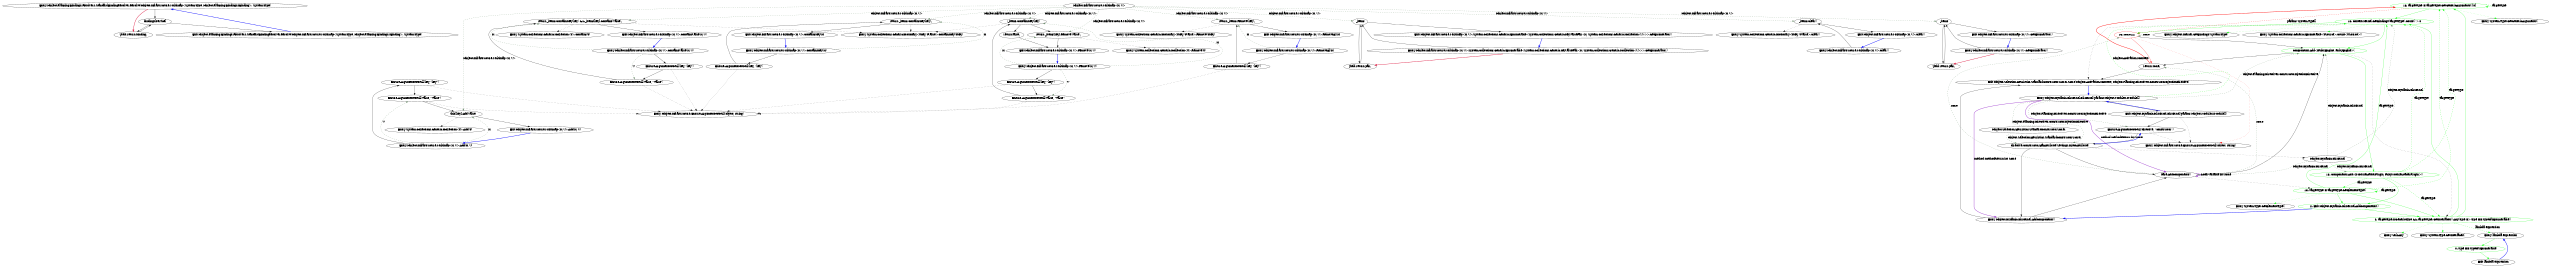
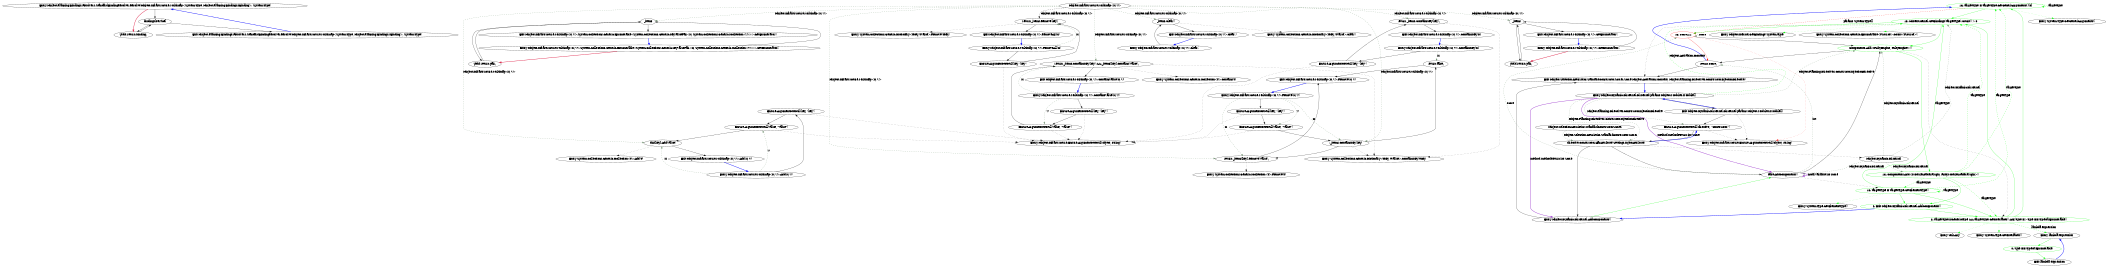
  digraph {
    node [cluster="Ninject.Selection.Heuristics.StandardConstructorScorer.Score(Ninject.Activation.IContext, Ninject.Planning.Directives.ConstructorInjectionDirective)" file="Selector.cs" span="0-0"]
    edge [style=solid]
    n1 [cluster="Ninject.Planning.Bindings.Resolvers.StandardBindingResolver.Resolve(Ninject.Infrastructure.Multimap<System.Type, Ninject.Planning.Bindings.IBinding>, System.Type)" file="EnumerableDependenciesTests.cs" label="Entry Ninject.Planning.Bindings.Resolvers.StandardBindingResolver.Resolve(Ninject.Infrastructure.Multimap<System.Type, Ninject.Planning.Bindings.IBinding>, System.Type)" span="29-29"]
    n2 [cluster="Ninject.Planning.Bindings.Resolvers.StandardBindingResolver.Resolve(Ninject.Infrastructure.Multimap<System.Type, Ninject.Planning.Bindings.IBinding>, System.Type)" file="EnumerableDependenciesTests.cs" label="bindings[service]" span="31-31"]
    n3 [cluster="Ninject.Planning.Bindings.Resolvers.StandardBindingResolver.Resolve(Ninject.Infrastructure.Multimap<System.Type, Ninject.Planning.Bindings.IBinding>, System.Type)" file="EnumerableDependenciesTests.cs" label="yield return binding;" span="32-32"]
    n4 [cluster="Ninject.Planning.Bindings.Resolvers.StandardBindingResolver.Resolve(Ninject.Infrastructure.Multimap<System.Type, Ninject.Planning.Bindings.IBinding>, System.Type)" file="EnumerableDependenciesTests.cs" label="Exit Ninject.Planning.Bindings.Resolvers.StandardBindingResolver.Resolve(Ninject.Infrastructure.Multimap<System.Type, Ninject.Planning.Bindings.IBinding>, System.Type)" span="29-29"]
    n5 [cluster="System.Collections.Generic.Dictionary<TKey, TValue>.ContainsKey(TKey)" label="Entry System.Collections.Generic.Dictionary<TKey, TValue>.ContainsKey(TKey)"]
    n6 [cluster="System.Collections.Generic.ICollection<T>.Contains(T)" label="Entry System.Collections.Generic.ICollection<T>.Contains(T)"]
    n7 [cluster="Ninject.Infrastructure.Multimap<K, V>.Add(K, V)" label="Entry Ninject.Infrastructure.Multimap<K, V>.Add(K, V)" span="64-64"]
    n8 [cluster="Ninject.Infrastructure.Multimap<K, V>.Add(K, V)" label="Ensure.ArgumentNotNull(key, ''key'')" span="66-66"]
    n9 [cluster="Ninject.Infrastructure.Multimap<K, V>.Add(K, V)" label="Ensure.ArgumentNotNull(value, ''value'')" span="67-67"]
    n10 [cluster="Ninject.Infrastructure.Multimap<K, V>.Add(K, V)" label="this[key].Add(value)" span="69-69"]
    n11 [cluster="Ninject.Infrastructure.Ensure.ArgumentNotNull(object, string)" label="Entry Ninject.Infrastructure.Ensure.ArgumentNotNull(object, string)" span="17-17"]
    n12 [cluster="Ninject.Infrastructure.Multimap<K, V>.Add(K, V)" label="Exit Ninject.Infrastructure.Multimap<K, V>.Add(K, V)" span="64-64"]
    n13 [cluster="System.Collections.Generic.ICollection<T>.Add(T)" label="Entry System.Collections.Generic.ICollection<T>.Add(T)"]
    n14 [cluster="Ninject.Infrastructure.Multimap<K, V>.RemoveAll(K)" label="Entry Ninject.Infrastructure.Multimap<K, V>.RemoveAll(K)" span="94-94"]
    n15 [cluster="Ninject.Infrastructure.Multimap<K, V>.RemoveAll(K)" label="Ensure.ArgumentNotNull(key, ''key'')" span="96-96"]
    n16 [cluster="Ninject.Infrastructure.Multimap<K, V>.RemoveAll(K)" label="return _items.Remove(key);" span="97-97"]
    n17 [cluster="Ninject.Infrastructure.Multimap<K, V>.RemoveAll(K)" label="Exit Ninject.Infrastructure.Multimap<K, V>.RemoveAll(K)" span="94-94"]
    n18 [cluster="System.Collections.Generic.Dictionary<TKey, TValue>.Remove(TKey)" label="Entry System.Collections.Generic.Dictionary<TKey, TValue>.Remove(TKey)"]
    n19 [cluster="System.Collections.Generic.ICollection<T>.Remove(T)" label="Entry System.Collections.Generic.ICollection<T>.Remove(T)"]
    n20 [cluster="Ninject.Infrastructure.Multimap<K, V>.System.Collections.Generic.IEnumerable<System.Collections.Generic.KeyValuePair<K, System.Collections.Generic.ICollection<V>>>.GetEnumerator()" label="Entry Ninject.Infrastructure.Multimap<K, V>.System.Collections.Generic.IEnumerable<System.Collections.Generic.KeyValuePair<K, System.Collections.Generic.ICollection<V>>>.GetEnumerator()" span="143-143"]
    n21 [cluster="Ninject.Infrastructure.Multimap<K, V>.System.Collections.Generic.IEnumerable<System.Collections.Generic.KeyValuePair<K, System.Collections.Generic.ICollection<V>>>.GetEnumerator()" label=_items span="145-145"]
    n22 [cluster="Ninject.Infrastructure.Multimap<K, V>.System.Collections.Generic.IEnumerable<System.Collections.Generic.KeyValuePair<K, System.Collections.Generic.ICollection<V>>>.GetEnumerator()" label="yield return pair;" span="146-146"]
    n23 [cluster="Ninject.Infrastructure.Multimap<K, V>.System.Collections.Generic.IEnumerable<System.Collections.Generic.KeyValuePair<K, System.Collections.Generic.ICollection<V>>>.GetEnumerator()" label="Exit Ninject.Infrastructure.Multimap<K, V>.System.Collections.Generic.IEnumerable<System.Collections.Generic.KeyValuePair<K, System.Collections.Generic.ICollection<V>>>.GetEnumerator()" span="143-143"]
    n24 [cluster="Ninject.Infrastructure.Multimap<K, V>.ContainsValue(K, V)" label="Entry Ninject.Infrastructure.Multimap<K, V>.ContainsValue(K, V)" span="125-125"]
    n25 [cluster="Ninject.Infrastructure.Multimap<K, V>.ContainsValue(K, V)" label="Ensure.ArgumentNotNull(key, ''key'')" span="127-127"]
    n26 [cluster="Ninject.Infrastructure.Multimap<K, V>.ContainsValue(K, V)" label="Ensure.ArgumentNotNull(value, ''value'')" span="128-128"]
    n27 [cluster="Ninject.Infrastructure.Multimap<K, V>.ContainsValue(K, V)" label="return _items.ContainsKey(key) && _items[key].Contains(value);" span="130-130"]
    n28 [cluster="Ninject.Infrastructure.Multimap<K, V>.ContainsValue(K, V)" label="Exit Ninject.Infrastructure.Multimap<K, V>.ContainsValue(K, V)" span="125-125"]
    n29 [cluster="Ninject.Infrastructure.Multimap<K, V>.Clear()" label="Entry Ninject.Infrastructure.Multimap<K, V>.Clear()" span="103-103"]
    n30 [cluster="Ninject.Infrastructure.Multimap<K, V>.Clear()" label="_items.Clear()" span="105-105"]
    n31 [cluster="Ninject.Infrastructure.Multimap<K, V>.Clear()" label="Exit Ninject.Infrastructure.Multimap<K, V>.Clear()" span="103-103"]
    n32 [cluster="System.Collections.Generic.Dictionary<TKey, TValue>.Clear()" label="Entry System.Collections.Generic.Dictionary<TKey, TValue>.Clear()"]
    n33 [cluster="Ninject.Infrastructure.Multimap<K, V>.GetEnumerator()" label="Entry Ninject.Infrastructure.Multimap<K, V>.GetEnumerator()" span="137-137"]
    n34 [cluster="Ninject.Infrastructure.Multimap<K, V>.GetEnumerator()" label=_items span="139-139"]
    n35 [cluster="Ninject.Infrastructure.Multimap<K, V>.GetEnumerator()" label="yield return pair;" span="140-140"]
    n36 [cluster="Ninject.Infrastructure.Multimap<K, V>.GetEnumerator()" label="Exit Ninject.Infrastructure.Multimap<K, V>.GetEnumerator()" span="137-137"]
    n37 [cluster="Ninject.Infrastructure.Multimap<K, V>.ContainsKey(K)" label="Entry Ninject.Infrastructure.Multimap<K, V>.ContainsKey(K)" span="113-113"]
    n38 [cluster="Ninject.Infrastructure.Multimap<K, V>.ContainsKey(K)" label="Ensure.ArgumentNotNull(key, ''key'')" span="115-115"]
    n39 [cluster="Ninject.Infrastructure.Multimap<K, V>.ContainsKey(K)" label="return _items.ContainsKey(key);" span="116-116"]
    n40 [cluster="Ninject.Infrastructure.Multimap<K, V>.ContainsKey(K)" label="Exit Ninject.Infrastructure.Multimap<K, V>.ContainsKey(K)" span="113-113"]
    n41 [cluster="Ninject.Infrastructure.Multimap<K, V>.Remove(K, V)" label="Entry Ninject.Infrastructure.Multimap<K, V>.Remove(K, V)" span="78-78"]
    n42 [cluster="Ninject.Infrastructure.Multimap<K, V>.Remove(K, V)" label="Ensure.ArgumentNotNull(key, ''key'')" span="80-80"]
    n43 [cluster="Ninject.Infrastructure.Multimap<K, V>.Remove(K, V)" label="Ensure.ArgumentNotNull(value, ''value'')" span="81-81"]
    n44 [cluster="Ninject.Infrastructure.Multimap<K, V>.Remove(K, V)" label="!_items.ContainsKey(key)" span="83-83"]
    n45 [cluster="Ninject.Infrastructure.Multimap<K, V>.Remove(K, V)" label="return _items[key].Remove(value);" span="86-86"]
    n46 [cluster="Ninject.Infrastructure.Multimap<K, V>.Remove(K, V)" label="return false;" span="84-84"]
    n47 [cluster="Ninject.Infrastructure.Multimap<K, V>.Remove(K, V)" label="Exit Ninject.Infrastructure.Multimap<K, V>.Remove(K, V)" span="78-78"]
    n48 [label="Ninject.Infrastructure.Multimap<K, V>" cluster="" span=""]
    n49 [color=green community=0 file="StandardConstructorScorer.cs" label="13: targetType = targetType.GetGenericArguments()[0]" span="54-54"]
    n50 [color=green community=0 file="StandardConstructorScorer.cs" label="13: context.Kernel.GetBindings(targetType).Count() > 0" span="56-56"]
    n51 [color=red community=0 file="StandardConstructorScorer.cs" label="13: score++" span="57-57"]
    n52 [cluster="System.Type.GetGenericArguments()" file="StandardConstructorScorer.cs" label="Entry System.Type.GetGenericArguments()"]
    n53 [cluster="Ninject.IKernel.GetBindings(System.Type)" file="StandardConstructorScorer.cs" label="Entry Ninject.IKernel.GetBindings(System.Type)" span="90-90"]
    n54 [file="StandardConstructorScorer.cs" label="Exit Ninject.Selection.Heuristics.StandardConstructorScorer.Score(Ninject.Activation.IContext, Ninject.Planning.Directives.ConstructorInjectionDirective)" span="38-38"]
    n55 [cluster="Ninject.Dynamic.DlrKernel.AddComponents()" color=green file="StandardConstructorScorer.cs" label="Components.Add<IRubyEngine, RubyEngine>()" span="29-29"]
    n56 [cluster="System.Collections.Generic.IEnumerable<TSource>.Count<TSource>()" file="StandardConstructorScorer.cs" label="Entry System.Collections.Generic.IEnumerable<TSource>.Count<TSource>()"]
    n57 [file="StandardConstructorScorer.cs" label="return score;" span="60-60"]
    n58 [cluster="Ninject.Infrastructure.Ensure.ArgumentNotNull(object, string)" file="StandardConstructorScorer.cs" label="Entry Ninject.Infrastructure.Ensure.ArgumentNotNull(object, string)" span="17-17"]
    n59 [cluster="Ninject.Dynamic.DlrKernel.DlrKernel(params Ninject.Modules.IModule[])" file="StandardConstructorScorer.cs" label="Entry Ninject.Dynamic.DlrKernel.DlrKernel(params Ninject.Modules.IModule[])" span="17-17"]
    n60 [color=green community=0 file="StandardConstructorScorer.cs" label="2: targetType.IsGenericType && targetType.GetInterfaces().Any(type => type == typeof(IEnumerable))" span="53-53"]
    n61 [cluster="Ninject.Dynamic.DlrKernel.AddComponents()" color=green community=0 file="StandardConstructorScorer.cs" label="13: Components.Add<IModuleLoaderPlugin, RubyModuleLoaderPlugin>()" span="30-30"]
    n62 [file="StandardConstructorScorer.cs" label="Ensure.ArgumentNotNull(directive, ''constructor'')" span="41-41"]
    n63 [file="StandardConstructorScorer.cs" label="directive.Constructor.HasAttribute(Settings.InjectAttribute)" span="43-43"]
    n64 [cluster="System.Reflection.ICustomAttributeProvider.HasAttribute(System.Type)" file="StandardConstructorScorer.cs" label="Ninject.Dynamic.DlrKernel" span=""]
    n65 [cluster="Ninject.Dynamic.DlrKernel.AddComponents()" file="StandardConstructorScorer.cs" label="Entry Ninject.Dynamic.DlrKernel.AddComponents()" span="26-26"]
    n66 [cluster="Ninject.Dynamic.DlrKernel.AddComponents()" file="StandardConstructorScorer.cs" label="base.AddComponents()" span="28-28"]
    n67 [color=green community=0 file="StandardConstructorScorer.cs" label="13: targetType = targetType.GetElementType()" span="51-51"]
    n68 [cluster="System.Type.GetElementType()" file="StandardConstructorScorer.cs" label="Entry System.Type.GetElementType()"]
    n69 [cluster="Ninject.Dynamic.DlrKernel.DlrKernel(params Ninject.Modules.IModule[])" file="StandardConstructorScorer.cs" label="Exit Ninject.Dynamic.DlrKernel.DlrKernel(params Ninject.Modules.IModule[])" span="17-17"]
    n70 [cluster="Unk.Any" file="StandardConstructorScorer.cs" label="Entry Unk.Any" span=""]
    n71 [cluster="Ninject.Dynamic.DlrKernel.AddComponents()" color=green community=0 file="StandardConstructorScorer.cs" label="2: Exit Ninject.Dynamic.DlrKernel.AddComponents()" span="26-26"]
    n72 [cluster="System.Type.GetInterfaces()" file="StandardConstructorScorer.cs" label="Entry System.Type.GetInterfaces()"]
    n73 [cluster="lambda expression" file="StandardConstructorScorer.cs" label="Entry lambda expression" span="53-53"]
    n74 [cluster="lambda expression" color=green community=0 file="StandardConstructorScorer.cs" label="0: type == typeof(IEnumerable)" span="53-53"]
    n75 [cluster="lambda expression" file="StandardConstructorScorer.cs" label="Exit lambda expression" span="53-53"]
    n76 [file="StandardConstructorScorer.cs" label="Ninject.Selection.Heuristics.StandardConstructorScorer" cluster="" span=""]
    n1 -> n2
    n1 -> n3 [color=crimson style=bold]
    n2 -> n3
    n2 -> n4
    n3 -> n2
    n4 -> n1 [color=blue style=bold]
    n7 -> n8
    n7 -> n9 [color=darkseagreen4 label=V style=dashed]
    n7 -> n10 [color=darkseagreen4 label=K style=dashed]
    n8 -> n9
    n8 -> n11 [style=dotted]
    n9 -> n10
    n9 -> n11 [style=dotted]
    n10 -> n12
    n10 -> n13 [style=dotted]
    n12 -> n7 [color=blue style=bold]
    n14 -> n15
    n14 -> n16 [color=darkseagreen4 label=K style=dashed]
    n15 -> n11 [style=dotted]
    n15 -> n16
    n16 -> n17
    n16 -> n18 [style=dotted]
    n17 -> n14 [color=blue style=bold]
    n20 -> n21
    n20 -> n22 [color=crimson style=bold]
    n21 -> n22
    n21 -> n23
    n22 -> n21
    n23 -> n20 [color=blue style=bold]
    n24 -> n25
    n24 -> n26 [color=darkseagreen4 label=V style=dashed]
    n24 -> n27 [color=darkseagreen4 label=K style=dashed]
    n25 -> n11 [style=dotted]
    n25 -> n26
    n26 -> n11 [style=dotted]
    n26 -> n27
    n27 -> n5 [style=dotted]
    n27 -> n6 [style=dotted]
    n27 -> n28
    n28 -> n24 [color=blue style=bold]
    n29 -> n30
    n30 -> n31
    n30 -> n32 [style=dotted]
    n31 -> n29 [color=blue style=bold]
    n33 -> n34
    n33 -> n35 [color=crimson style=bold]
    n34 -> n35
    n34 -> n36
    n35 -> n34
    n36 -> n33 [color=blue style=bold]
    n37 -> n38
-   n37 -> n39 [color=darkseagreen4 label=K style=dashed]
+   n37 -> n46 [color=darkseagreen4 label=K style=dashed]
    n38 -> n11 [style=dotted]
    n38 -> n39
    n39 -> n5 [style=dotted]
    n39 -> n40
    n40 -> n37 [color=blue style=bold]
    n41 -> n42
    n41 -> n43 [color=darkseagreen4 label=V style=dashed]
    n41 -> n44 [color=darkseagreen4 label=K style=dashed]
    n41 -> n45 [color=darkseagreen4 label=K style=dashed]
    n42 -> n11 [style=dotted]
    n42 -> n43
    n43 -> n11 [style=dotted]
    n43 -> n44
    n44 -> n5 [style=dotted]
    n44 -> n45
    n44 -> n46
    n45 -> n19 [style=dotted]
    n45 -> n47
    n46 -> n47
    n47 -> n41 [color=blue style=bold]
    n48 -> n10 [color=darkseagreen4 label="Ninject.Infrastructure.Multimap<K, V>" style=dashed]
-   n48 -> n16 [color=darkseagreen4 label="Ninject.Infrastructure.Multimap<K, V>" style=dashed]
+   n48 -> n16 [color=black label="Ninject.Infrastructure.Multimap<K, V>" style=dashed]
    n48 -> n21 [color=darkseagreen4 label="Ninject.Infrastructure.Multimap<K, V>" style=dashed]
    n48 -> n27 [color=darkseagreen4 label="Ninject.Infrastructure.Multimap<K, V>" style=dashed]
    n48 -> n30 [color=darkseagreen4 label="Ninject.Infrastructure.Multimap<K, V>" style=dashed]
    n48 -> n34 [color=darkseagreen4 label="Ninject.Infrastructure.Multimap<K, V>" style=dashed]
    n48 -> n39 [color=darkseagreen4 label="Ninject.Infrastructure.Multimap<K, V>" style=dashed]
    n48 -> n44 [color=darkseagreen4 label="Ninject.Infrastructure.Multimap<K, V>" style=dashed]
    n48 -> n45 [color=darkseagreen4 label="Ninject.Infrastructure.Multimap<K, V>" style=dashed]
    n49 -> n49 [color=green label=targetType style=dashed]
    n49 -> n50 [color=green]
    n49 -> n51 [color=red label="params System.Type[]" style=dashed]
    n49 -> n52 [color=green style=dotted]
    n50 -> n51 [color=green]
    n50 -> n53 [color=green style=dotted]
    n50 -> n54 [style=dotted]
    n50 -> n55 [color=green]
    n50 -> n56 [color=green style=dotted]
    n51 -> n51 [color=darkseagreen4 label=score style=dashed]
    n51 -> n55
    n51 -> n57 [color=red]
    n51 -> n58 [color=red style=dotted]
    n54 -> n59 [color=blue style=bold]
    n55 -> n57
    n55 -> n60 [style=dotted]
    n55 -> n61 [color=green]
-   n57 -> n49 [color=red style=bold]
+   n57 -> n49 [color=blue style=bold]
    n57 -> n54
    n59 -> n50 [color=green label="Ninject.Activation.IContext" style=dashed]
    n59 -> n55 [color=darkseagreen4 label="Ninject.Planning.Directives.ConstructorInjectionDirective" style=dashed]
    n59 -> n62 [color=darkseagreen4 label="Ninject.Planning.Directives.ConstructorInjectionDirective" style=dashed]
    n59 -> n63 [color=darkseagreen4 label="Ninject.Planning.Directives.ConstructorInjectionDirective" style=dashed]
    n59 -> n65 [color=darkorchid label="method methodReturn int Score" style=bold]
    n59 -> n66 [color=darkorchid label="method methodReturn int Score" style=bold]
    n59 -> n69
    n60 -> n49 [color=green]
    n60 -> n50 [color=green]
    n60 -> n70 [color=green style=dotted]
    n60 -> n72 [color=green style=dotted]
    n60 -> n73 [color=green label="lambda expression" style=dashed]
    n61 -> n49 [color=green label=targetType style=dashed]
    n61 -> n50 [color=green label=targetType style=dashed]
    n61 -> n60 [color=green label=targetType style=dashed]
    n61 -> n67 [color=green label=targetType style=dashed]
    n61 -> n71 [color=green]
    n62 -> n58 [style=dotted]
    n62 -> n63
    n63 -> n62 [color=blue style=bold]
    n63 -> n64 [style=dotted]
    n63 -> n65
    n63 -> n66
    n64 -> n50 [color=darkseagreen4 label="Ninject.Dynamic.DlrKernel" style=dashed]
    n64 -> n55 [color=darkseagreen4 label="Ninject.Dynamic.DlrKernel" style=dashed]
    n64 -> n61 [color=darkseagreen4 label="Ninject.Dynamic.DlrKernel" style=dashed]
    n64 -> n66 [color=darkseagreen4 label="Ninject.Dynamic.DlrKernel" style=dashed]
    n65 -> n54
-   n65 -> n66
+   n65 -> n66 [color=green]
    n66 -> n51 [color=darkseagreen4 label=score style=dashed]
    n66 -> n55
-   n66 -> n57 [color=darkseagreen4 label=score style=dashed]
+   n66 -> n57 [color=darkseagreen4 label=int style=dashed]
    n66 -> n66 [color=darkorchid label="Local variable int score" style=bold]
    n66 -> n67 [style=dotted]
    n67 -> n49 [color=green label=targetType style=dashed]
    n67 -> n50 [color=green label=targetType]
    n67 -> n60 [color=green]
    n67 -> n67 [color=green label=targetType style=dashed]
    n67 -> n68 [color=green style=dotted]
    n67 -> n71 [color=green]
    n69 -> n58 [style=dotted]
    n69 -> n59 [color=blue style=bold]
    n69 -> n62
    n71 -> n60 [color=green]
    n71 -> n65 [color=blue style=bold]
    n73 -> n74 [color=green]
    n74 -> n75 [color=green]
    n75 -> n73 [color=blue style=bold]
    n76 -> n63 [color=darkseagreen4 label="Ninject.Selection.Heuristics.StandardConstructorScorer" style=dashed]
  }
